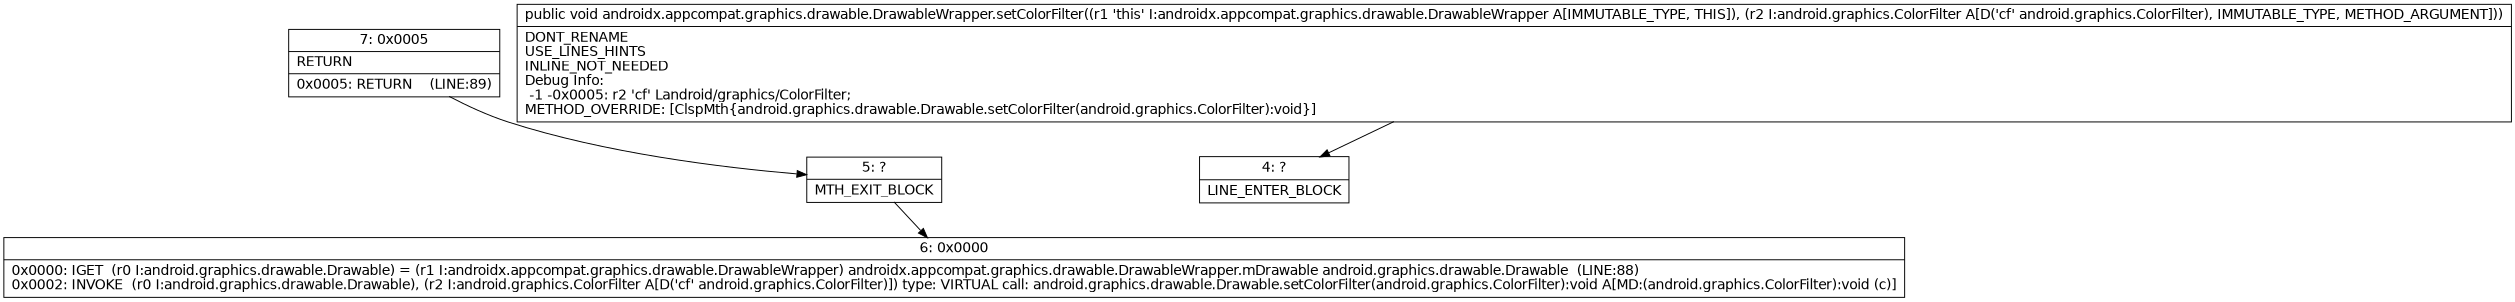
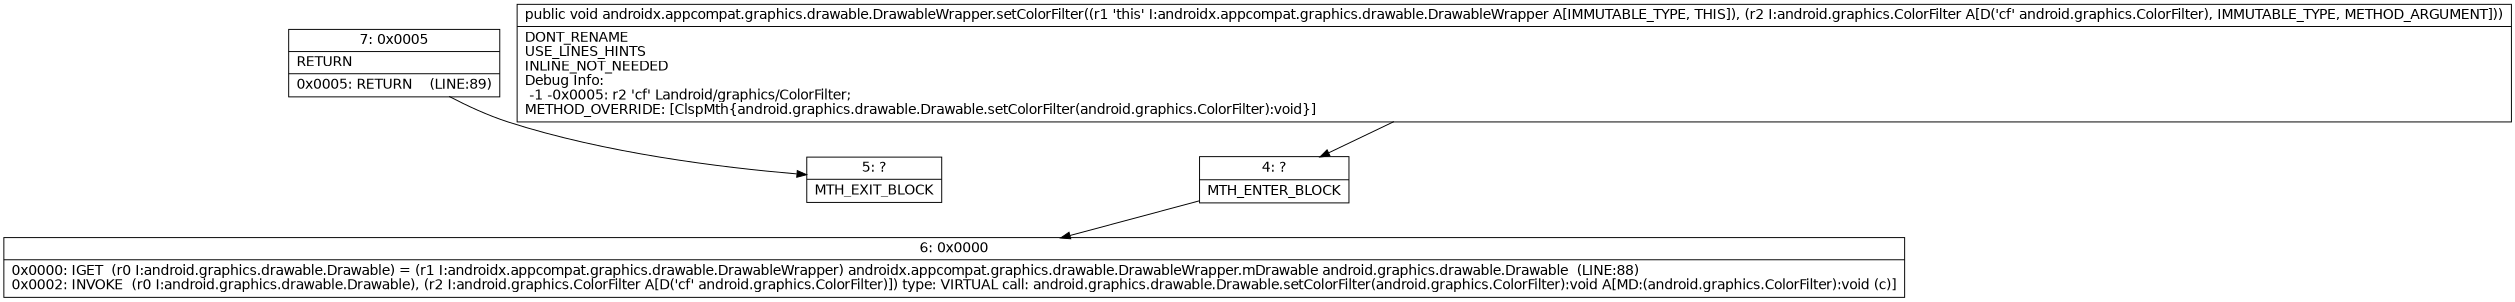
  digraph {
    fontname="DejaVu Sans"
    node [fontname="DejaVu Sans" shape=record]
    edge [fontname="DejaVu Sans"]
-   n1 [label="{4\:\ ?|LINE_ENTER_BLOCK\l}"]
+   n1 [label="{4\:\ ?|MTH_ENTER_BLOCK\l}"]
    n2 [label="{6\:\ 0x0000|0x0000: IGET  (r0 I:android.graphics.drawable.Drawable) = (r1 I:androidx.appcompat.graphics.drawable.DrawableWrapper) androidx.appcompat.graphics.drawable.DrawableWrapper.mDrawable android.graphics.drawable.Drawable  (LINE:88)\l0x0002: INVOKE  (r0 I:android.graphics.drawable.Drawable), (r2 I:android.graphics.ColorFilter A[D('cf' android.graphics.ColorFilter)]) type: VIRTUAL call: android.graphics.drawable.Drawable.setColorFilter(android.graphics.ColorFilter):void A[MD:(android.graphics.ColorFilter):void (c)]\l}"]
    n3 [label="{7\:\ 0x0005|RETURN\l|0x0005: RETURN    (LINE:89)\l}"]
    n4 [label="{5\:\ ?|MTH_EXIT_BLOCK\l}"]
    n5 [label="{public void androidx.appcompat.graphics.drawable.DrawableWrapper.setColorFilter((r1 'this' I:androidx.appcompat.graphics.drawable.DrawableWrapper A[IMMUTABLE_TYPE, THIS]), (r2 I:android.graphics.ColorFilter A[D('cf' android.graphics.ColorFilter), IMMUTABLE_TYPE, METHOD_ARGUMENT]))  | DONT_RENAME\lUSE_LINES_HINTS\lINLINE_NOT_NEEDED\lDebug Info:\l  \-1 \-0x0005: r2 'cf' Landroid\/graphics\/ColorFilter;\lMETHOD_OVERRIDE: [ClspMth\{android.graphics.drawable.Drawable.setColorFilter(android.graphics.ColorFilter):void\}]\l}"]
-   n4 -> n2
+   n1 -> n2
    n3 -> n4
    n5 -> n1
  }
